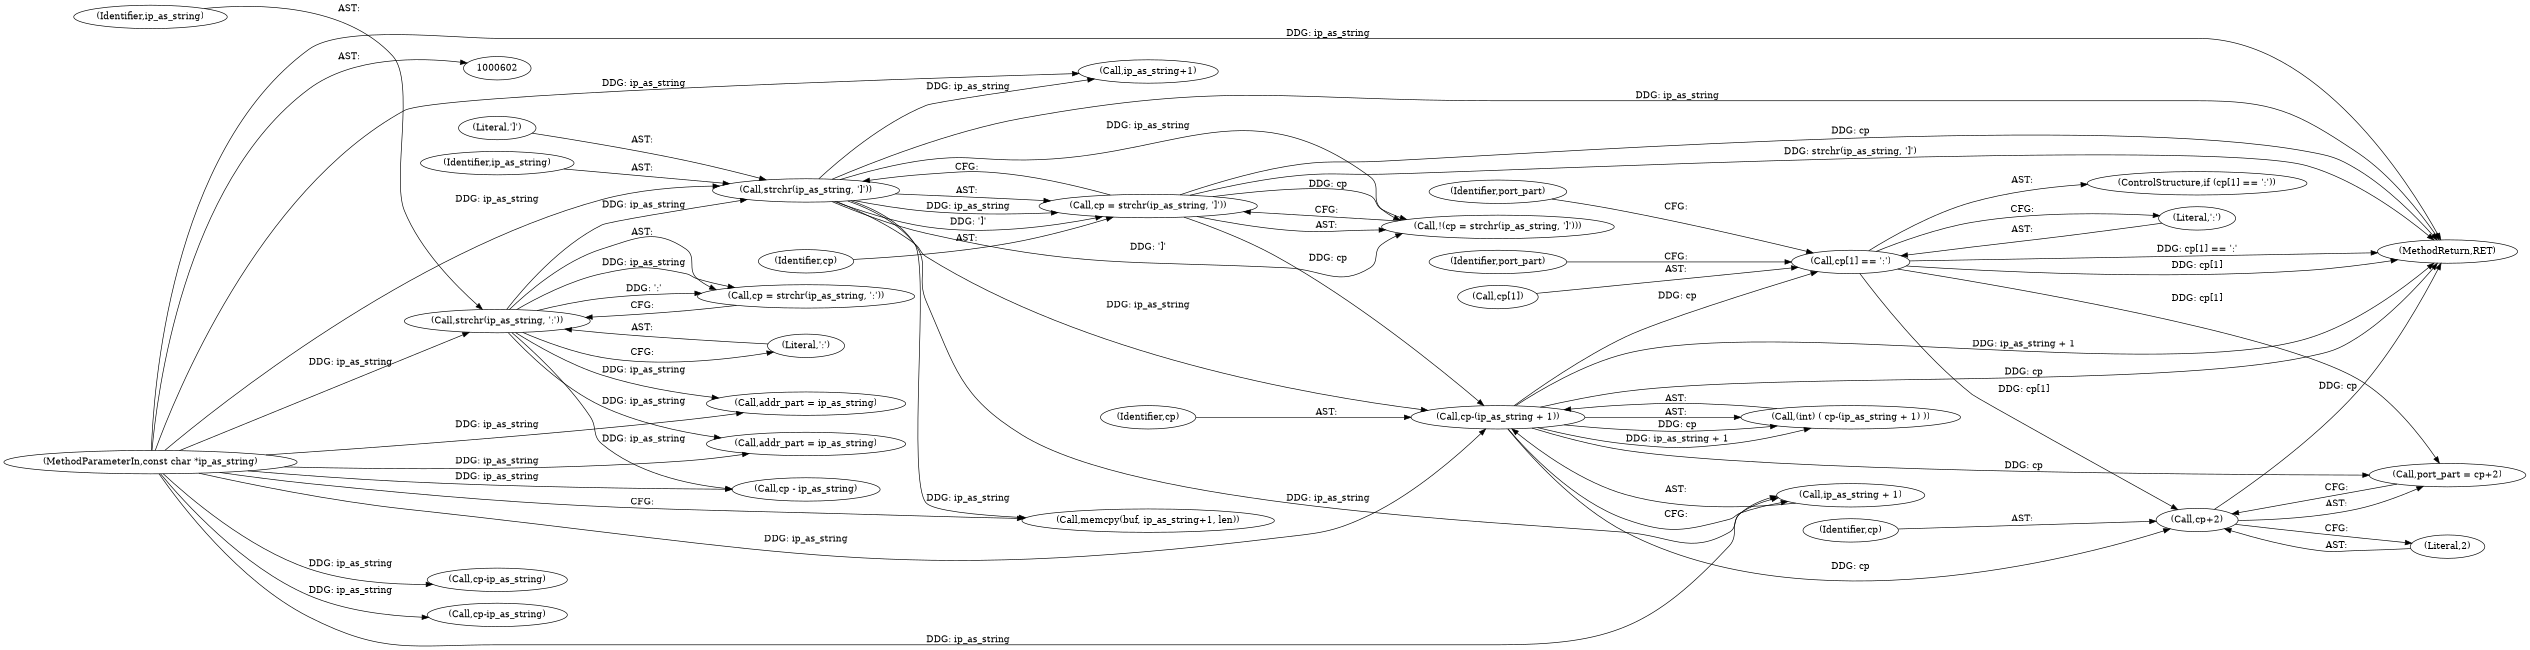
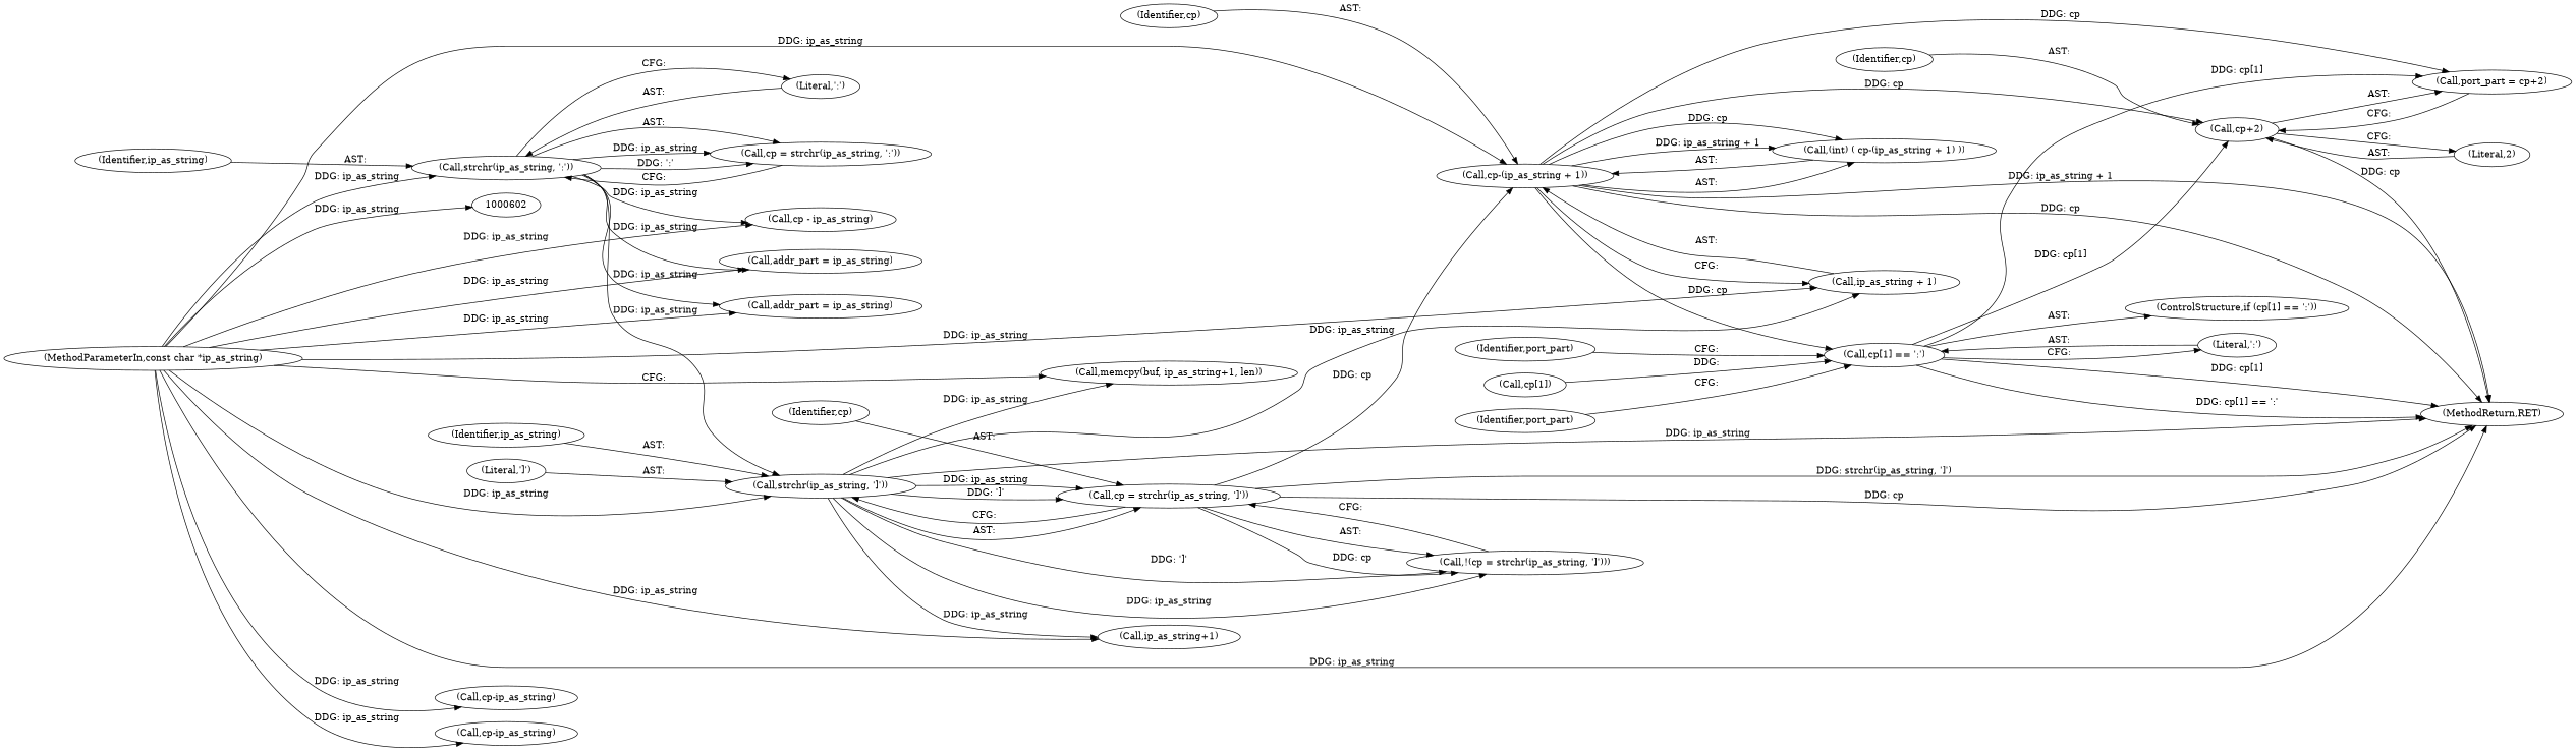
  digraph {
    rankdir=LR
    n1 [label="(Call,cp+2)"]
    n2 [label="(Literal,2)"]
    n3 [label="(MethodReturn,RET)"]
    n4 [label="(Call,port_part = cp+2)"]
    n5 [label="(Call,cp-(ip_as_string + 1))"]
    n6 [label="(Call,cp[1] == ':')"]
    n7 [label="(Call,ip_as_string + 1)"]
    n8 [label="(Call,(int) ( cp-(ip_as_string + 1) ))"]
    n9 [label="(Literal,':')"]
    n10 [label="(ControlStructure,if (cp[1] == ':'))"]
    n11 [label="(Call,cp = strchr(ip_as_string, ']'))"]
    n12 [label="(Call,strchr(ip_as_string, ']'))"]
    n13 [label="(Call,!(cp = strchr(ip_as_string, ']')))"]
    n14 [label="(Call,ip_as_string+1)"]
    n15 [label="(Call,memcpy(buf, ip_as_string+1, len))"]
    n16 [label="(Literal,']')"]
    n17 [label="(Call,strchr(ip_as_string, ':'))"]
    n18 [label="(Call,addr_part = ip_as_string)"]
    n19 [label="(Literal,':')"]
    n20 [label="(Call,addr_part = ip_as_string)"]
    n21 [label="(Call,cp = strchr(ip_as_string, ':'))"]
    n22 [label="(Call,cp - ip_as_string)"]
    n23 [label="(MethodParameterIn,const char *ip_as_string)"]
    n24 [label="(Call,cp-ip_as_string)"]
    n25 [label="(Call,cp-ip_as_string)"]
    n26 [label=1000602]
    n27 [label="(Identifier,cp)"]
    n28 [label="(Identifier,port_part)"]
    n29 [label="(Identifier,port_part)"]
    n30 [label="(Call,cp[1])"]
    n31 [label="(Identifier,cp)"]
    n32 [label="(Identifier,ip_as_string)"]
    n33 [label="(Identifier,cp)"]
    n34 [label="(Identifier,ip_as_string)"]
    n1 -> n2 [label="CFG: "]
    n1 -> n3 [label="DDG: cp"]
    n1 -> n4 [label="AST: "]
    n2 -> n1 [label="AST: "]
    n4 -> n1 [label="CFG: "]
    n5 -> n1 [label="DDG: cp"]
    n5 -> n3 [label="DDG: ip_as_string + 1"]
    n5 -> n3 [label="DDG: cp"]
    n5 -> n4 [label="DDG: cp"]
    n5 -> n6 [label="DDG: cp"]
    n5 -> n7 [label="CFG: "]
    n5 -> n8 [label="AST: "]
    n5 -> n8 [label="DDG: cp"]
    n5 -> n8 [label="DDG: ip_as_string + 1"]
    n6 -> n1 [label="DDG: cp[1]"]
    n6 -> n3 [label="DDG: cp[1] == ':'"]
    n6 -> n3 [label="DDG: cp[1]"]
    n6 -> n4 [label="DDG: cp[1]"]
    n6 -> n9 [label="CFG: "]
    n6 -> n10 [label="AST: "]
    n7 -> n5 [label="AST: "]
    n8 -> n5 [label="AST: "]
    n9 -> n6 [label="AST: "]
    n11 -> n3 [label="DDG: strchr(ip_as_string, ']')"]
    n11 -> n3 [label="DDG: cp"]
    n11 -> n5 [label="DDG: cp"]
    n11 -> n12 [label="CFG: "]
    n11 -> n13 [label="AST: "]
    n11 -> n13 [label="DDG: cp"]
    n12 -> n3 [label="DDG: ip_as_string"]
-   n12 -> n5 [label="DDG: ip_as_string"]
    n12 -> n7 [label="DDG: ip_as_string"]
    n12 -> n11 [label="AST: "]
    n12 -> n11 [label="DDG: ip_as_string"]
    n12 -> n11 [label="DDG: ']'"]
    n12 -> n13 [label="DDG: ip_as_string"]
    n12 -> n13 [label="DDG: ']'"]
    n12 -> n14 [label="DDG: ip_as_string"]
    n12 -> n15 [label="DDG: ip_as_string"]
    n13 -> n11 [label="CFG: "]
    n16 -> n12 [label="AST: "]
    n17 -> n12 [label="DDG: ip_as_string"]
    n17 -> n18 [label="DDG: ip_as_string"]
    n17 -> n19 [label="CFG: "]
    n17 -> n20 [label="DDG: ip_as_string"]
    n17 -> n21 [label="AST: "]
    n17 -> n21 [label="DDG: ip_as_string"]
    n17 -> n21 [label="DDG: ':'"]
    n17 -> n22 [label="DDG: ip_as_string"]
    n19 -> n17 [label="AST: "]
    n21 -> n17 [label="CFG: "]
    n23 -> n3 [label="DDG: ip_as_string"]
    n23 -> n5 [label="DDG: ip_as_string"]
    n23 -> n7 [label="DDG: ip_as_string"]
    n23 -> n12 [label="DDG: ip_as_string"]
    n23 -> n14 [label="DDG: ip_as_string"]
    n23 -> n15 [label="CFG: "]
    n23 -> n17 [label="DDG: ip_as_string"]
    n23 -> n18 [label="DDG: ip_as_string"]
    n23 -> n20 [label="DDG: ip_as_string"]
    n23 -> n22 [label="DDG: ip_as_string"]
    n23 -> n24 [label="DDG: ip_as_string"]
    n23 -> n25 [label="DDG: ip_as_string"]
-   n23 -> n26 [label="AST: "]
+   n23 -> n26 [label="DDG: ip_as_string"]
    n27 -> n11 [label="AST: "]
    n28 -> n6 [label="CFG: "]
    n29 -> n6 [label="CFG: "]
-   n30 -> n6 [label="AST: "]
+   n30 -> n6 [label="DDG: "]
    n31 -> n1 [label="AST: "]
    n32 -> n17 [label="AST: "]
    n33 -> n5 [label="AST: "]
    n34 -> n12 [label="AST: "]
  }
